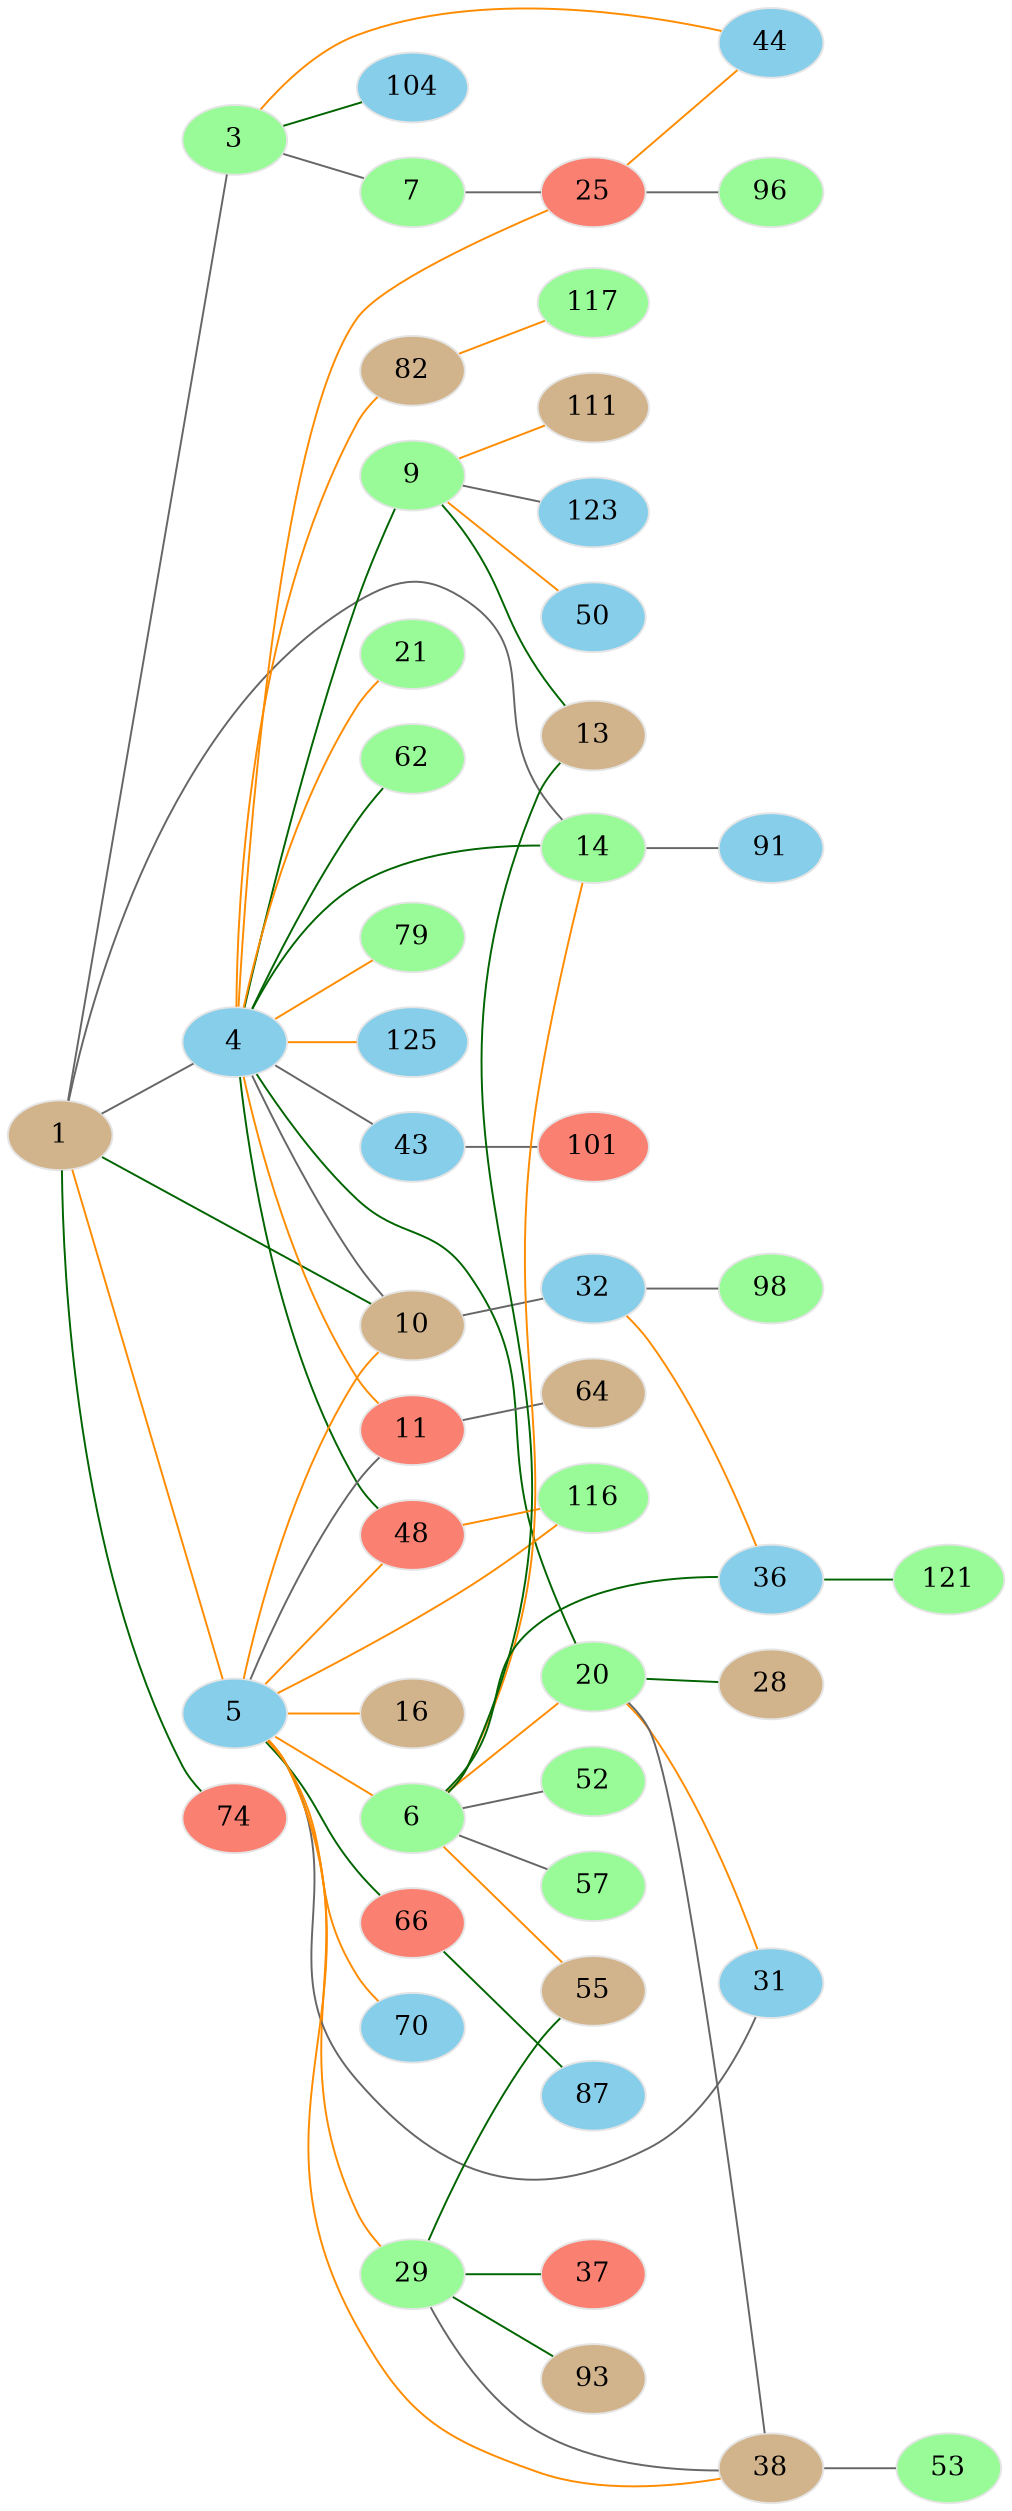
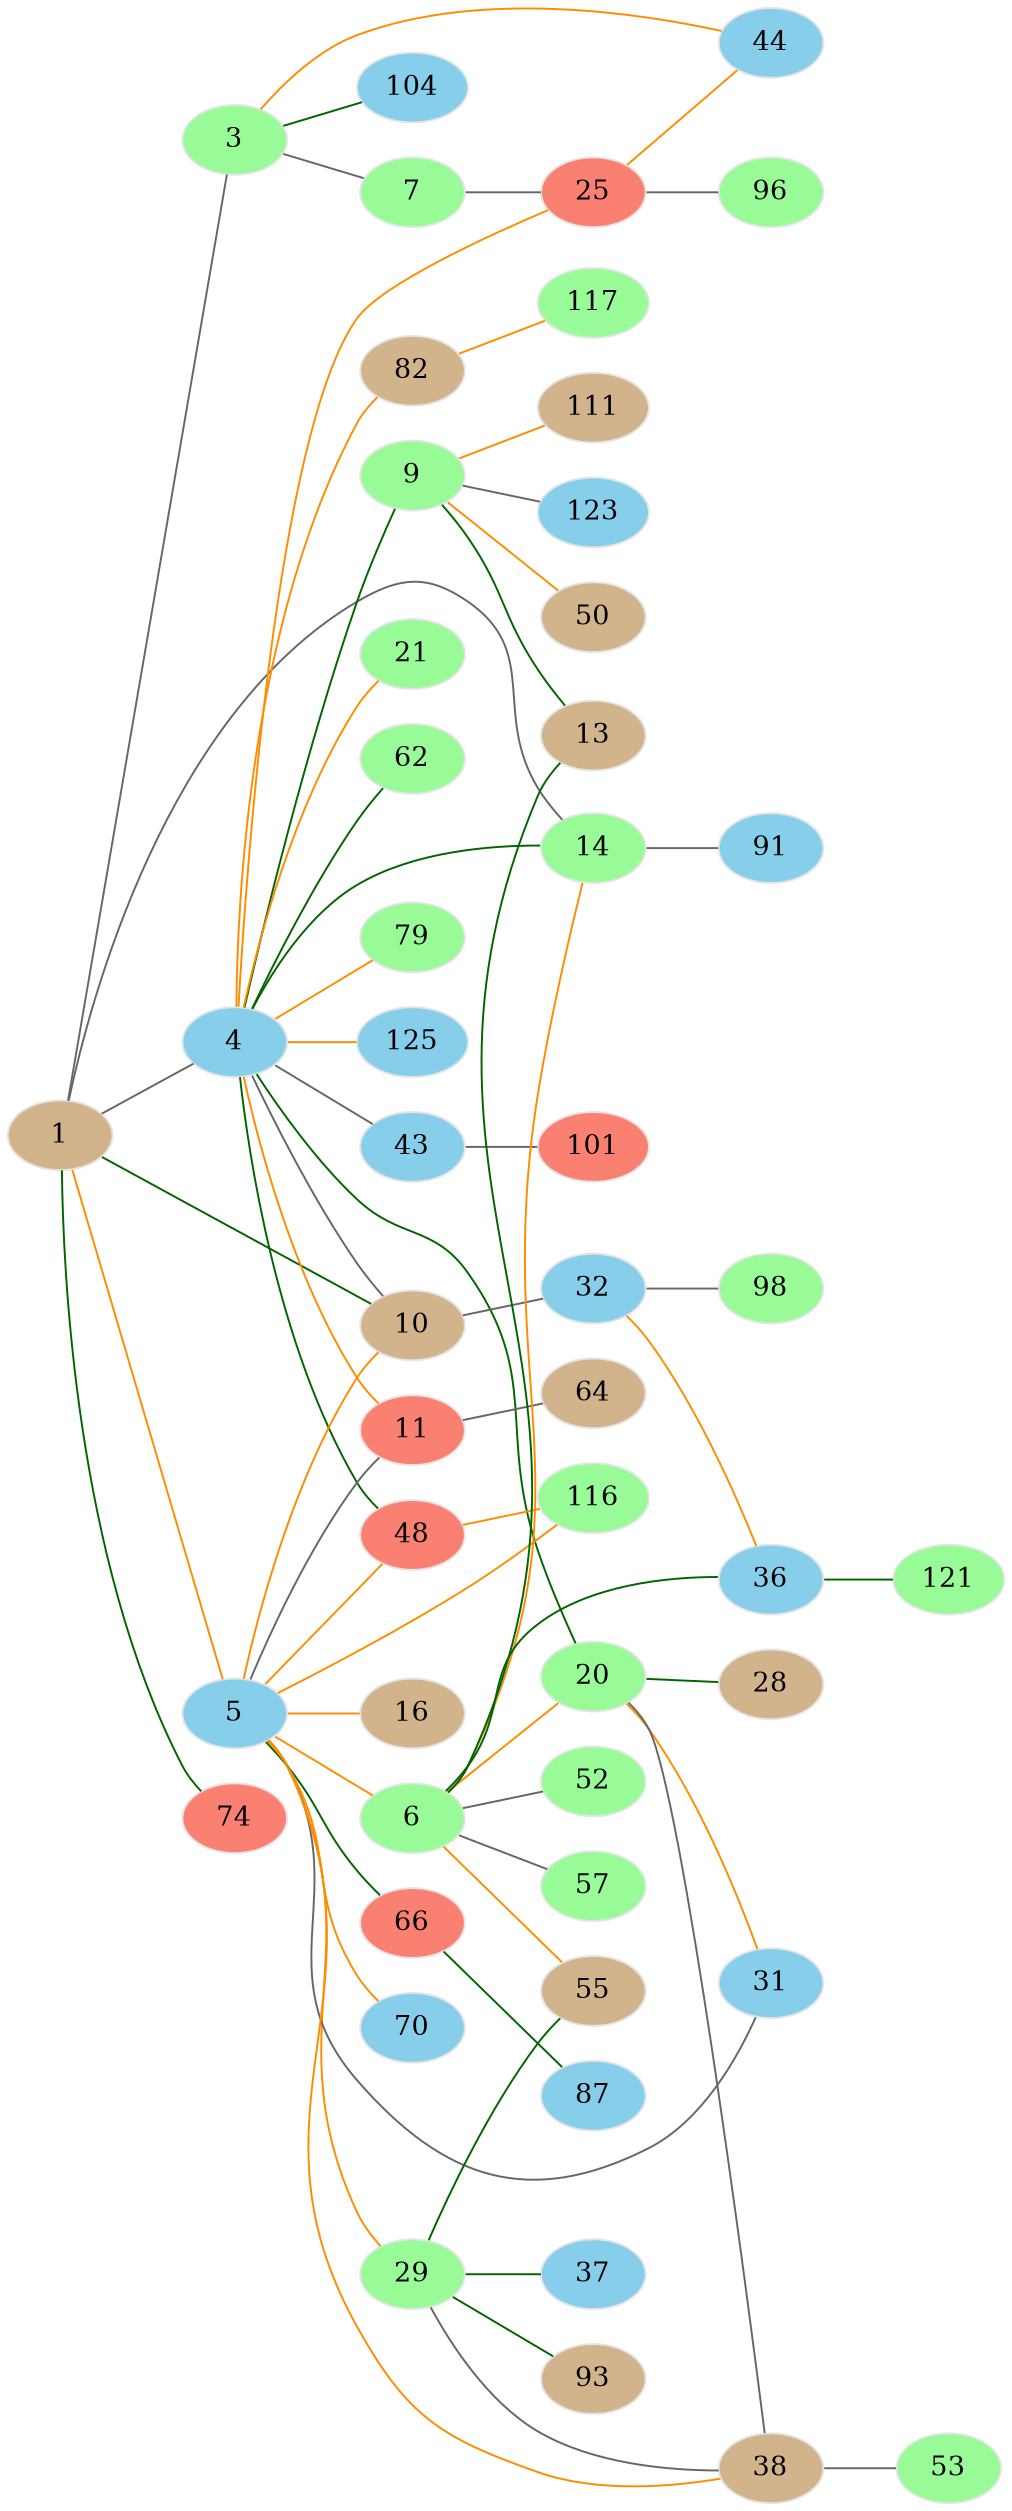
  graph {
    rankdir=LR
    node [color=gray90 fillcolor=palegreen style=filled]
    edge [color=darkorange]
    1 [fillcolor=tan super="+2+76"]
    3
    4 [fillcolor=skyblue super="+33+12"]
    5 [fillcolor=skyblue super="+8+80+18"]
    10 [fillcolor=tan super="+47+27+15+34"]
    14 [super="+45+22"]
    74 [fillcolor=salmon super="+110"]
    7 [super="+102+60"]
    44 [fillcolor=skyblue]
    104 [fillcolor=skyblue]
    9 [super="+46+40"]
    11 [fillcolor=salmon super="+24+26+103"]
    20 [super="+78+89"]
    21
    25 [fillcolor=salmon]
    n16 [fillcolor=skyblue label=43 super="+99"]
    48 [fillcolor=salmon super="+83+88"]
    62
    79
    82 [fillcolor=tan super="+114"]
    125 [fillcolor=skyblue]
    6 [super="+41+30+56"]
    16 [fillcolor=tan super="+107+109"]
    29 [super="+54+35"]
    31 [fillcolor=skyblue]
    38 [fillcolor=tan super="+63"]
    66 [fillcolor=salmon super="+75"]
    70 [fillcolor=skyblue super="+77+92"]
    116 [super="+124+118"]
    32 [fillcolor=skyblue super="+94+65"]
    91 [fillcolor=skyblue]
    13 [fillcolor=tan super="+49+59"]
-   50 [fillcolor=skyblue]
+   50 [fillcolor=tan]
    111 [fillcolor=tan]
    123 [fillcolor=skyblue]
    64 [fillcolor=tan super="+90"]
    28 [fillcolor=tan]
    96
    101 [fillcolor=salmon]
    117
    36 [fillcolor=skyblue super="+72"]
    52 [super="+69"]
    55 [fillcolor=tan super="+58+85"]
    57
-   37 [fillcolor=salmon]
+   37 [fillcolor=skyblue]
    93 [fillcolor=tan]
    53
    87 [fillcolor=skyblue]
    121
    98 [super="+113"]
    1 -- 3 [color=gray40]
    1 -- 4 [color=gray40]
    1 -- 5
    1 -- 10 [color=darkgreen]
    1 -- 14 [color=gray40]
    1 -- 74 [color=darkgreen]
    3 -- 7 [color=gray40]
    3 -- 44
    3 -- 104 [color=darkgreen]
    4 -- 10 [color=gray40]
    4 -- 14 [color=darkgreen]
    4 -- 9 [color=darkgreen]
    4 -- 11
    4 -- 20 [color=darkgreen weight=2]
    4 -- 21
    4 -- 25
    4 -- n16 [color=gray40]
    4 -- 48 [color=darkgreen]
    4 -- 62 [color=darkgreen]
    4 -- 79
    4 -- 82
    4 -- 125
    5 -- 10
    5 -- 11 [color=gray40]
    5 -- 48
    5 -- 6
    5 -- 16
    5 -- 29
    5 -- 31 [color=gray40]
    5 -- 38
    5 -- 66 [color=darkgreen]
    5 -- 70
    5 -- 116
    10 -- 32 [color=gray40]
    14 -- 91 [color=gray40]
    7 -- 25 [color=gray40]
    9 -- 13 [color=darkgreen]
    9 -- 50
    9 -- 111
    9 -- 123 [color=gray40]
    11 -- 64 [color=gray40]
    20 -- 31
    20 -- 38 [color=gray40]
    20 -- 28 [color=darkgreen]
    25 -- 44
    25 -- 96 [color=gray40]
    n16 -- 101 [color=gray40]
    48 -- 116
    82 -- 117
    6 -- 14
    6 -- 20
    6 -- 13 [color=darkgreen]
    6 -- 36 [color=darkgreen weight=2]
    6 -- 52 [color=gray40]
    6 -- 55
    6 -- 57 [color=gray40]
    29 -- 38 [color=gray40]
    29 -- 55 [color=darkgreen]
    29 -- 37 [color=darkgreen]
    29 -- 93 [color=darkgreen]
    38 -- 53 [color=gray40]
    66 -- 87 [color=darkgreen]
    32 -- 36
    32 -- 98 [color=gray40]
    36 -- 121 [color=darkgreen]
  }
